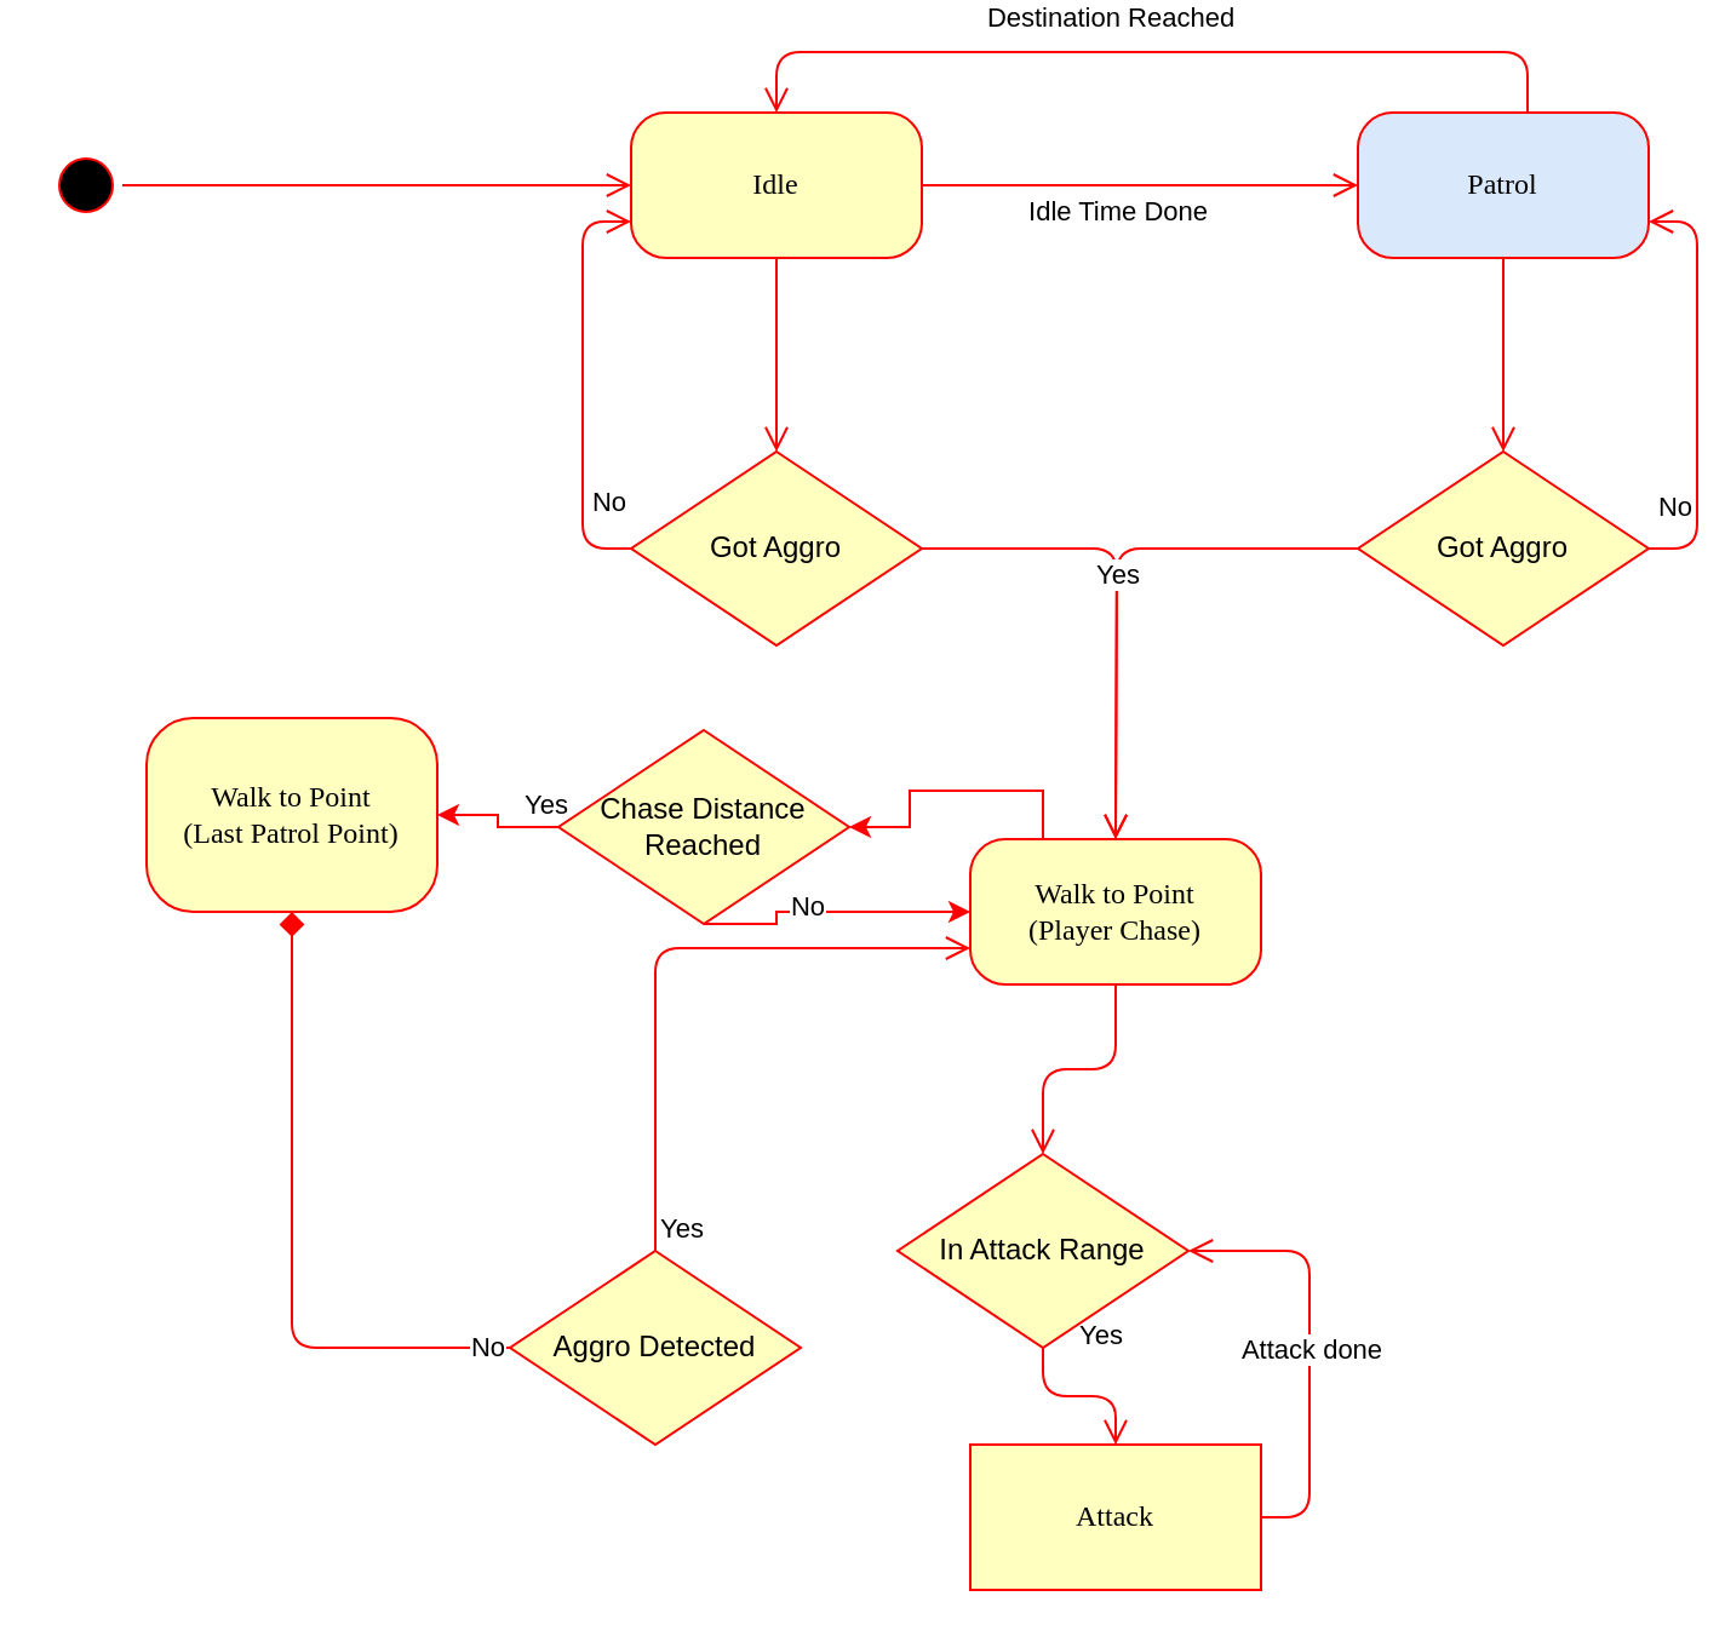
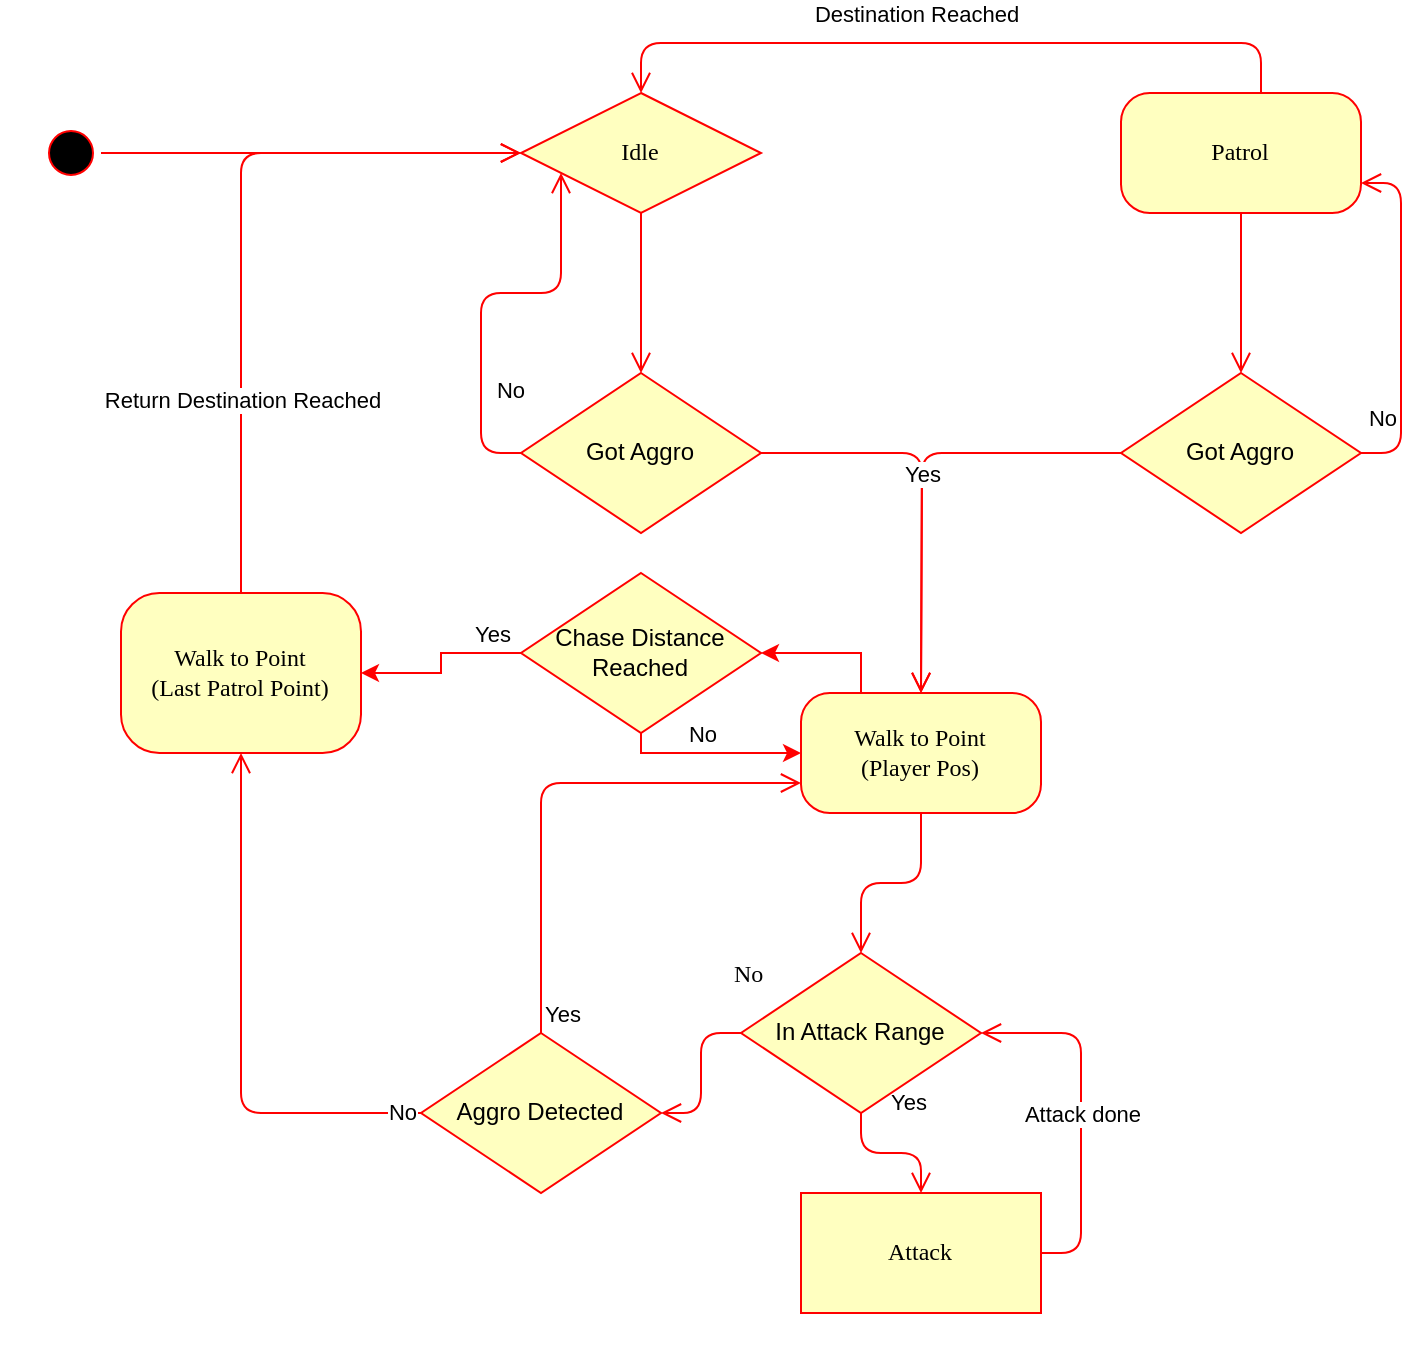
  <mxCell id="0" />
  <mxCell id="1" parent="0" />
  <mxCell id="2" value="" style="ellipse;html=1;shape=startState;fillColor=#000000;strokeColor=#ff0000;rounded=1;shadow=0;comic=0;labelBackgroundColor=none;fontFamily=Verdana;fontSize=12;fontColor=#000000;align=center;direction=south;" parent="1" vertex="1"><mxGeometry y="60" width="30" height="30" as="geometry" x="20" /></mxCell>
- <mxCell id="3" style="edgeStyle=orthogonalEdgeStyle;rounded=1;orthogonalLoop=1;jettySize=auto;html=1;exitX=1;exitY=0.5;exitDx=0;exitDy=0;entryX=0;entryY=0.5;entryDx=0;entryDy=0;strokeColor=#ff0000;align=left;verticalAlign=middle;fontFamily=Verdana;fontSize=12;fontColor=default;labelBackgroundColor=none;endArrow=open;endSize=8;" parent="1" source="6" target="14" edge="1"><mxGeometry relative="1" as="geometry" /></mxCell>
- <mxCell id="4" value="Idle Time Done" style="edgeLabel;html=1;align=center;verticalAlign=middle;resizable=0;points=[];" parent="3" vertex="1" connectable="0"><mxGeometry x="-0.068" y="2" relative="1" as="geometry"><mxPoint x="-4" y="12" as="offset" /></mxGeometry></mxCell>
  <mxCell id="5" style="edgeStyle=orthogonalEdgeStyle;rounded=1;orthogonalLoop=1;jettySize=auto;html=1;exitX=0.5;exitY=1;exitDx=0;exitDy=0;entryX=0.5;entryY=0;entryDx=0;entryDy=0;strokeColor=#ff0000;align=left;verticalAlign=middle;fontFamily=Verdana;fontSize=12;fontColor=default;labelBackgroundColor=none;endArrow=open;endSize=8;" parent="1" source="6" target="24" edge="1"><mxGeometry relative="1" as="geometry" /></mxCell>
- <mxCell id="6" value="Idle" style="rounded=1;whiteSpace=wrap;html=1;arcSize=24;fillColor=#ffffc0;strokeColor=#ff0000;shadow=0;comic=0;labelBackgroundColor=none;fontFamily=Verdana;fontSize=12;fontColor=#000000;align=center;" parent="1" vertex="1"><mxGeometry x="260" y="45" width="120" height="60" as="geometry" /></mxCell>
+ <mxCell id="6" value="Idle" style="rhombus;whiteSpace=wrap;html=1;arcSize=24;fillColor=#ffffc0;strokeColor=#ff0000;shadow=0;comic=0;labelBackgroundColor=none;fontFamily=Verdana;fontSize=12;fontColor=#000000;align=center;" parent="1" vertex="1"><mxGeometry x="260" y="45" width="120" height="60" as="geometry" /></mxCell>
  <mxCell id="7" style="edgeStyle=orthogonalEdgeStyle;html=1;labelBackgroundColor=none;endArrow=open;endSize=8;strokeColor=#ff0000;fontFamily=Verdana;fontSize=12;align=left;" parent="1" source="2" target="6" edge="1"><mxGeometry relative="1" as="geometry"><Array as="points"><mxPoint x="160" y="75" /><mxPoint x="160" y="75" /></Array></mxGeometry></mxCell>
  <mxCell id="8" style="edgeStyle=orthogonalEdgeStyle;rounded=1;orthogonalLoop=1;jettySize=auto;html=1;exitX=0.5;exitY=1;exitDx=0;exitDy=0;entryX=0.5;entryY=0;entryDx=0;entryDy=0;strokeColor=#ff0000;align=left;verticalAlign=middle;fontFamily=Verdana;fontSize=12;fontColor=default;labelBackgroundColor=none;endArrow=open;endSize=8;" parent="1" source="10" target="29" edge="1"><mxGeometry relative="1" as="geometry" /></mxCell>
  <mxCell id="9" style="edgeStyle=orthogonalEdgeStyle;rounded=0;orthogonalLoop=1;jettySize=auto;html=1;exitX=0.25;exitY=0;exitDx=0;exitDy=0;entryX=1;entryY=0.5;entryDx=0;entryDy=0;strokeColor=#ff0000;align=center;verticalAlign=middle;fontFamily=Helvetica;fontSize=12;fontColor=#000000;fillColor=#ffffc0;" parent="1" source="10" target="44" edge="1"><mxGeometry relative="1" as="geometry" /></mxCell>
- <mxCell id="10" value="Walk to Point&lt;div&gt;(Player Chase)&lt;/div&gt;" style="rounded=1;whiteSpace=wrap;html=1;arcSize=24;fontColor=#000000;fillColor=#ffffc0;strokeColor=#ff0000;shadow=0;comic=0;align=center;verticalAlign=middle;fontFamily=Verdana;fontSize=12;labelBackgroundColor=none;" parent="1" vertex="1"><mxGeometry x="400" y="345" width="120" height="60" as="geometry" /></mxCell>
+ <mxCell id="10" value="Walk to Point&lt;div&gt;(Player Pos)&lt;/div&gt;" style="rounded=1;whiteSpace=wrap;html=1;arcSize=24;fontColor=#000000;fillColor=#ffffc0;strokeColor=#ff0000;shadow=0;comic=0;align=center;verticalAlign=middle;fontFamily=Verdana;fontSize=12;labelBackgroundColor=none;" parent="1" vertex="1"><mxGeometry x="400" y="345" width="120" height="60" as="geometry" /></mxCell>
  <mxCell id="11" style="edgeStyle=orthogonalEdgeStyle;rounded=1;orthogonalLoop=1;jettySize=auto;html=1;exitX=0.5;exitY=0;exitDx=0;exitDy=0;strokeColor=#ff0000;align=left;verticalAlign=middle;fontFamily=Verdana;fontSize=12;fontColor=default;labelBackgroundColor=none;endArrow=open;endSize=8;entryX=0.5;entryY=0;entryDx=0;entryDy=0;" parent="1" target="6" edge="1"><mxGeometry relative="1" as="geometry"><mxPoint x="630" y="90" as="sourcePoint" /><mxPoint x="330" y="20" as="targetPoint" /><Array as="points"><mxPoint x="630" y="20" /><mxPoint x="320" y="20" /></Array></mxGeometry></mxCell>
  <mxCell id="12" value="Destination Reached" style="edgeLabel;html=1;align=center;verticalAlign=middle;resizable=0;points=[];" parent="11" vertex="1" connectable="0"><mxGeometry x="0.201" relative="1" as="geometry"><mxPoint y="-15" as="offset" /></mxGeometry></mxCell>
  <mxCell id="13" style="edgeStyle=orthogonalEdgeStyle;rounded=1;orthogonalLoop=1;jettySize=auto;html=1;exitX=0.5;exitY=1;exitDx=0;exitDy=0;entryX=0.5;entryY=0;entryDx=0;entryDy=0;strokeColor=#ff0000;align=left;verticalAlign=middle;fontFamily=Verdana;fontSize=12;fontColor=default;labelBackgroundColor=none;endArrow=open;endSize=8;" parent="1" source="14" target="39" edge="1"><mxGeometry relative="1" as="geometry" /></mxCell>
- <mxCell id="14" value="Patrol" style="rounded=1;whiteSpace=wrap;html=1;arcSize=24;fontColor=#000000;fillColor=#dae8fc;strokeColor=#ff0000;glass=0;shadow=0;comic=0;align=center;verticalAlign=middle;fontFamily=Verdana;fontSize=12;labelBackgroundColor=none;" parent="1" vertex="1"><mxGeometry x="560" y="45" width="120" height="60" as="geometry" /></mxCell>
+ <mxCell id="14" value="Patrol" style="rounded=1;whiteSpace=wrap;html=1;arcSize=24;fontColor=#000000;fillColor=#ffffc0;strokeColor=#ff0000;glass=0;shadow=0;comic=0;align=center;verticalAlign=middle;fontFamily=Verdana;fontSize=12;labelBackgroundColor=none;" parent="1" vertex="1"><mxGeometry x="560" y="45" width="120" height="60" as="geometry" /></mxCell>
  <mxCell id="15" style="edgeStyle=orthogonalEdgeStyle;rounded=1;orthogonalLoop=1;jettySize=auto;html=1;exitX=1;exitY=0.5;exitDx=0;exitDy=0;entryX=1;entryY=0.5;entryDx=0;entryDy=0;strokeColor=#ff0000;align=left;verticalAlign=middle;fontFamily=Verdana;fontSize=12;fontColor=default;labelBackgroundColor=none;endArrow=open;endSize=8;" parent="1" source="17" target="29" edge="1"><mxGeometry relative="1" as="geometry" /></mxCell>
  <mxCell id="16" value="Attack done" style="edgeLabel;html=1;align=center;verticalAlign=middle;resizable=0;points=[];" parent="15" vertex="1" connectable="0"><mxGeometry x="0.237" y="-1" relative="1" as="geometry"><mxPoint x="-1" y="21" as="offset" /></mxGeometry></mxCell>
  <mxCell id="17" value="Attack" style="whiteSpace=wrap;html=1;arcSize=24;fontColor=#000000;fillColor=#ffffc0;strokeColor=#ff0000;shadow=0;comic=0;align=center;verticalAlign=middle;fontFamily=Verdana;fontSize=12;labelBackgroundColor=none;rounded=0;" parent="1" vertex="1"><mxGeometry x="400" y="595" width="120" height="60" as="geometry" /></mxCell>
+ <mxCell id="18" style="edgeStyle=orthogonalEdgeStyle;rounded=1;orthogonalLoop=1;jettySize=auto;html=1;exitX=0.5;exitY=0;exitDx=0;exitDy=0;entryX=0;entryY=0.5;entryDx=0;entryDy=0;strokeColor=#ff0000;align=left;verticalAlign=middle;fontFamily=Verdana;fontSize=12;fontColor=default;labelBackgroundColor=none;endArrow=open;endSize=8;" parent="1" source="20" target="6" edge="1"><mxGeometry relative="1" as="geometry" /></mxCell>
+ <mxCell id="19" value="Return Destination Reached" style="edgeLabel;html=1;align=center;verticalAlign=middle;resizable=0;points=[];" parent="18" vertex="1" connectable="0"><mxGeometry x="-0.429" y="-1" relative="1" as="geometry"><mxPoint x="-1" y="6" as="offset" /></mxGeometry></mxCell>
  <mxCell id="20" value="Walk to Point&lt;div&gt;(Last Patrol Point)&lt;/div&gt;" style="rounded=1;whiteSpace=wrap;html=1;arcSize=24;fontColor=#000000;fillColor=#ffffc0;strokeColor=#ff0000;shadow=0;comic=0;align=center;verticalAlign=middle;fontFamily=Verdana;fontSize=12;labelBackgroundColor=none;" parent="1" vertex="1"><mxGeometry x="60" y="295" width="120" height="80" as="geometry" /></mxCell>
  <mxCell id="21" style="edgeStyle=orthogonalEdgeStyle;rounded=1;orthogonalLoop=1;jettySize=auto;html=1;exitX=1;exitY=0.5;exitDx=0;exitDy=0;strokeColor=#ff0000;align=left;verticalAlign=middle;fontFamily=Verdana;fontSize=12;fontColor=default;labelBackgroundColor=none;endArrow=open;endSize=8;" parent="1" source="24" edge="1"><mxGeometry relative="1" as="geometry"><mxPoint x="460" y="345" as="targetPoint" /></mxGeometry></mxCell>
  <mxCell id="22" style="edgeStyle=orthogonalEdgeStyle;rounded=1;orthogonalLoop=1;jettySize=auto;html=1;exitX=0;exitY=0.5;exitDx=0;exitDy=0;entryX=0;entryY=0.75;entryDx=0;entryDy=0;strokeColor=#ff0000;align=left;verticalAlign=middle;fontFamily=Verdana;fontSize=12;fontColor=default;labelBackgroundColor=none;endArrow=open;endSize=8;" parent="1" source="24" target="6" edge="1"><mxGeometry relative="1" as="geometry" /></mxCell>
  <mxCell id="23" value="No" style="edgeLabel;html=1;align=center;verticalAlign=middle;resizable=0;points=[];" parent="22" vertex="1" connectable="0"><mxGeometry x="0.025" y="2" relative="1" as="geometry"><mxPoint x="12" y="50" as="offset" /></mxGeometry></mxCell>
  <mxCell id="24" value="Got Aggro" style="rhombus;whiteSpace=wrap;html=1;fontColor=#000000;fillColor=#ffffc0;strokeColor=#ff0000;" parent="1" vertex="1"><mxGeometry x="260" y="185" width="120" height="80" as="geometry" /></mxCell>
  <mxCell id="25" style="edgeStyle=orthogonalEdgeStyle;rounded=1;orthogonalLoop=1;jettySize=auto;html=1;exitX=0.5;exitY=1;exitDx=0;exitDy=0;entryX=0.5;entryY=0;entryDx=0;entryDy=0;strokeColor=#ff0000;align=left;verticalAlign=middle;fontFamily=Verdana;fontSize=12;fontColor=default;labelBackgroundColor=none;endArrow=open;endSize=8;" parent="1" source="29" target="17" edge="1"><mxGeometry relative="1" as="geometry" /></mxCell>
  <mxCell id="26" value="Yes" style="edgeLabel;html=1;align=center;verticalAlign=middle;resizable=0;points=[];" parent="25" vertex="1" connectable="0"><mxGeometry x="-0.014" y="2" relative="1" as="geometry"><mxPoint x="8" y="-24" as="offset" /></mxGeometry></mxCell>
+ <mxCell id="27" style="edgeStyle=orthogonalEdgeStyle;rounded=1;orthogonalLoop=1;jettySize=auto;html=1;exitX=0;exitY=0.5;exitDx=0;exitDy=0;entryX=1;entryY=0.5;entryDx=0;entryDy=0;strokeColor=#ff0000;align=left;verticalAlign=middle;fontFamily=Verdana;fontSize=12;fontColor=default;labelBackgroundColor=none;endArrow=open;endSize=8;" parent="1" source="29" target="34" edge="1"><mxGeometry relative="1" as="geometry" /></mxCell>
+ <mxCell id="28" value="No" style="edgeLabel;html=1;align=left;verticalAlign=middle;resizable=0;points=[];rounded=1;strokeColor=#ff0000;fontFamily=Verdana;fontSize=12;fontColor=default;labelBackgroundColor=none;" parent="27" vertex="1" connectable="0"><mxGeometry x="0.163" y="3" relative="1" as="geometry"><mxPoint x="12" y="-57" as="offset" /></mxGeometry></mxCell>
  <mxCell id="29" value="In Attack Range" style="rhombus;whiteSpace=wrap;html=1;fontColor=#000000;fillColor=#ffffc0;strokeColor=#ff0000;align=center;verticalAlign=middle;fontFamily=Helvetica;fontSize=12;" parent="1" vertex="1"><mxGeometry x="370" y="475" width="120" height="80" as="geometry" /></mxCell>
  <mxCell id="30" style="edgeStyle=orthogonalEdgeStyle;rounded=1;orthogonalLoop=1;jettySize=auto;html=1;exitX=0.5;exitY=0;exitDx=0;exitDy=0;entryX=0;entryY=0.75;entryDx=0;entryDy=0;strokeColor=#ff0000;align=left;verticalAlign=middle;fontFamily=Verdana;fontSize=12;fontColor=default;labelBackgroundColor=none;endArrow=open;endSize=8;" parent="1" source="34" target="10" edge="1"><mxGeometry relative="1" as="geometry" /></mxCell>
  <mxCell id="31" value="Yes" style="edgeLabel;html=1;align=center;verticalAlign=middle;resizable=0;points=[];" parent="30" vertex="1" connectable="0"><mxGeometry x="0.073" y="2" relative="1" as="geometry"><mxPoint x="-2" y="117" as="offset" /></mxGeometry></mxCell>
- <mxCell id="32" style="edgeStyle=orthogonalEdgeStyle;rounded=1;orthogonalLoop=1;jettySize=auto;html=1;exitX=0;exitY=0.5;exitDx=0;exitDy=0;entryX=0.5;entryY=1;entryDx=0;entryDy=0;strokeColor=#ff0000;align=left;verticalAlign=middle;fontFamily=Verdana;fontSize=12;fontColor=default;labelBackgroundColor=none;endArrow=diamond;endSize=8;" parent="1" source="34" target="20" edge="1"><mxGeometry relative="1" as="geometry" /></mxCell>
+ <mxCell id="32" style="edgeStyle=orthogonalEdgeStyle;rounded=1;orthogonalLoop=1;jettySize=auto;html=1;exitX=0;exitY=0.5;exitDx=0;exitDy=0;entryX=0.5;entryY=1;entryDx=0;entryDy=0;strokeColor=#ff0000;align=left;verticalAlign=middle;fontFamily=Verdana;fontSize=12;fontColor=default;labelBackgroundColor=none;endArrow=open;endSize=8;" parent="1" source="34" target="20" edge="1"><mxGeometry relative="1" as="geometry" /></mxCell>
  <mxCell id="33" value="No" style="edgeLabel;html=1;align=center;verticalAlign=middle;resizable=0;points=[];" parent="32" vertex="1" connectable="0"><mxGeometry x="-0.09" y="1" relative="1" as="geometry"><mxPoint x="81" y="32" as="offset" /></mxGeometry></mxCell>
  <mxCell id="34" value="Aggro Detected" style="rhombus;whiteSpace=wrap;html=1;fontColor=#000000;fillColor=#ffffc0;strokeColor=#ff0000;" parent="1" vertex="1"><mxGeometry x="210" y="515" width="120" height="80" as="geometry" /></mxCell>
  <mxCell id="35" style="edgeStyle=orthogonalEdgeStyle;rounded=1;orthogonalLoop=1;jettySize=auto;html=1;exitX=0;exitY=0.5;exitDx=0;exitDy=0;strokeColor=#ff0000;align=left;verticalAlign=middle;fontFamily=Verdana;fontSize=12;fontColor=default;labelBackgroundColor=none;endArrow=open;endSize=8;" parent="1" source="39" edge="1"><mxGeometry relative="1" as="geometry"><mxPoint x="460" y="345" as="targetPoint" /></mxGeometry></mxCell>
  <mxCell id="36" value="Yes" style="edgeLabel;html=1;align=center;verticalAlign=middle;resizable=0;points=[];" parent="35" vertex="1" connectable="0"><mxGeometry x="-0.721" y="-1" relative="1" as="geometry"><mxPoint x="-69" y="11" as="offset" /></mxGeometry></mxCell>
  <mxCell id="37" style="edgeStyle=orthogonalEdgeStyle;rounded=1;orthogonalLoop=1;jettySize=auto;html=1;exitX=1;exitY=0.5;exitDx=0;exitDy=0;entryX=1;entryY=0.75;entryDx=0;entryDy=0;strokeColor=#ff0000;align=left;verticalAlign=middle;fontFamily=Verdana;fontSize=12;fontColor=default;labelBackgroundColor=none;endArrow=open;endSize=8;" parent="1" source="39" target="14" edge="1"><mxGeometry relative="1" as="geometry" /></mxCell>
  <mxCell id="38" value="No" style="edgeLabel;html=1;align=center;verticalAlign=middle;resizable=0;points=[];" parent="37" vertex="1" connectable="0"><mxGeometry x="-0.566" y="2" relative="1" as="geometry"><mxPoint x="-8" as="offset" /></mxGeometry></mxCell>
  <mxCell id="39" value="Got Aggro" style="rhombus;whiteSpace=wrap;html=1;fontColor=#000000;fillColor=#ffffc0;strokeColor=#ff0000;" parent="1" vertex="1"><mxGeometry x="560" y="185" width="120" height="80" as="geometry" /></mxCell>
  <mxCell id="40" style="edgeStyle=orthogonalEdgeStyle;rounded=0;orthogonalLoop=1;jettySize=auto;html=1;exitX=0.5;exitY=1;exitDx=0;exitDy=0;entryX=0;entryY=0.5;entryDx=0;entryDy=0;strokeColor=#ff0000;align=center;verticalAlign=middle;fontFamily=Helvetica;fontSize=12;fontColor=#000000;fillColor=#ffffc0;" parent="1" source="44" target="10" edge="1"><mxGeometry relative="1" as="geometry"><Array as="points"><mxPoint x="320" y="375" /></Array></mxGeometry></mxCell>
  <mxCell id="41" value="No" style="edgeLabel;html=1;align=center;verticalAlign=middle;resizable=0;points=[];" parent="40" vertex="1" connectable="0"><mxGeometry x="-0.806" y="-1" relative="1" as="geometry"><mxPoint x="31" y="-9" as="offset" /></mxGeometry></mxCell>
  <mxCell id="42" style="edgeStyle=orthogonalEdgeStyle;rounded=0;orthogonalLoop=1;jettySize=auto;html=1;exitX=0;exitY=0.5;exitDx=0;exitDy=0;entryX=1;entryY=0.5;entryDx=0;entryDy=0;strokeColor=#ff0000;align=center;verticalAlign=middle;fontFamily=Helvetica;fontSize=12;fontColor=#000000;fillColor=#ffffc0;" parent="1" source="44" target="20" edge="1"><mxGeometry relative="1" as="geometry" /></mxCell>
  <mxCell id="43" value="Yes" style="edgeLabel;html=1;align=center;verticalAlign=middle;resizable=0;points=[];" parent="42" vertex="1" connectable="0"><mxGeometry x="-0.457" relative="1" as="geometry"><mxPoint x="9" y="-10" as="offset" /></mxGeometry></mxCell>
- <mxCell id="44" value="Chase Distance Reached" style="rhombus;whiteSpace=wrap;html=1;fontColor=#000000;fillColor=#ffffc0;strokeColor=#ff0000;align=center;verticalAlign=middle;fontFamily=Helvetica;fontSize=12;" parent="1" vertex="1"><mxGeometry x="230" y="300" width="120" height="80" as="geometry" /></mxCell>
+ <mxCell id="44" value="Chase Distance Reached" style="rhombus;whiteSpace=wrap;html=1;fontColor=#000000;fillColor=#ffffc0;strokeColor=#ff0000;align=center;verticalAlign=middle;fontFamily=Helvetica;fontSize=12;" parent="1" vertex="1"><mxGeometry x="260" y="285" width="120" height="80" as="geometry" /></mxCell>
